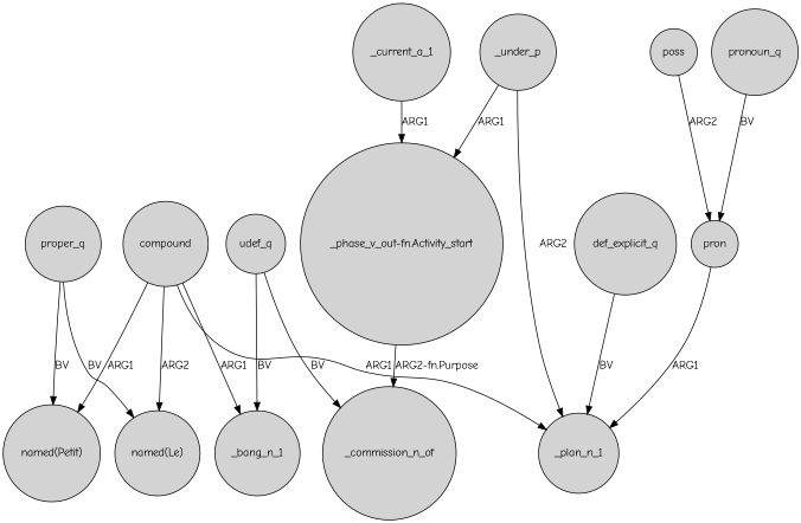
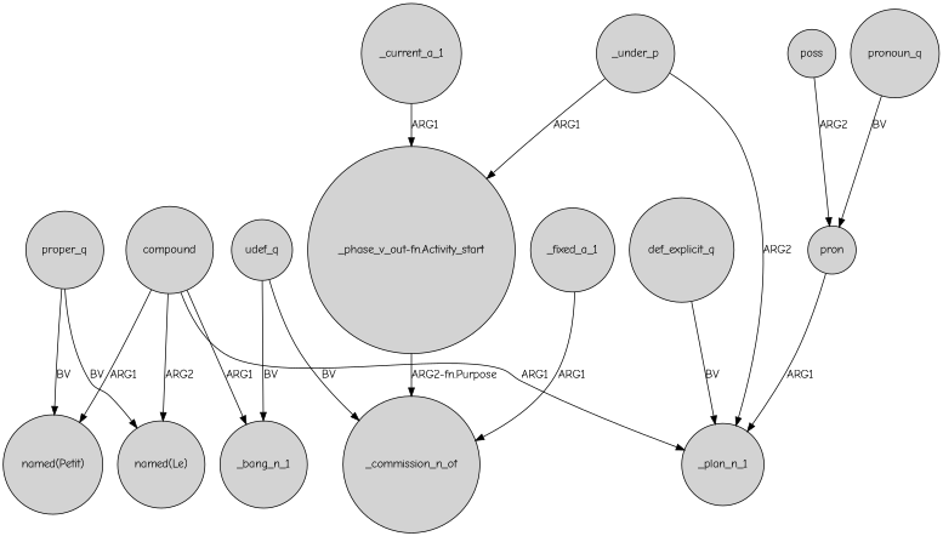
  digraph {
    fontname="Comic Neue"
    node [fontname="Comic Neue" shape=circle style=filled]
    edge [fontname="Comic Neue"]
    proper_q
    "named(Le)"
    "named(Petit)"
    udef_q
    _bang_n_1
    _commission_n_of
    compound
    _plan_n_1
    def_explicit_q
    _under_p
    "_phase_v_out-fn.Activity_start"
    pronoun_q
    pron
    poss
    _current_a_1
+   _fixed_a_1
    proper_q -> "named(Le)" [label=BV]
    proper_q -> "named(Petit)" [label=BV]
    udef_q -> _bang_n_1 [label=BV]
    udef_q -> _commission_n_of [label=BV]
    compound -> "named(Le)" [label=ARG2]
    compound -> "named(Petit)" [label=ARG1]
    compound -> _bang_n_1 [label=ARG1]
    compound -> _plan_n_1 [label=ARG1]
    def_explicit_q -> _plan_n_1 [label=BV]
    _under_p -> _plan_n_1 [label=ARG2]
    _under_p -> "_phase_v_out-fn.Activity_start" [label=ARG1]
    "_phase_v_out-fn.Activity_start" -> _commission_n_of [label="ARG2-fn.Purpose"]
    pronoun_q -> pron [label=BV]
    pron -> _plan_n_1 [label=ARG1]
    poss -> pron [label=ARG2]
    _current_a_1 -> "_phase_v_out-fn.Activity_start" [label=ARG1]
+   _fixed_a_1 -> _commission_n_of [label=ARG1]
  }
